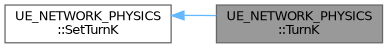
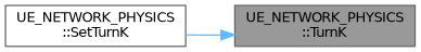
  digraph {
    rankdir=RL
    node [fontname=Helvetica fontsize=10 shape=box style=filled]
    n1 [color=gray40 fillcolor=grey60 fontcolor=black height=0.2 label="UE_NETWORK_PHYSICS\l::TurnK" width=0.4]
    n2 [color=grey40 fillcolor=white height=0.2 label="UE_NETWORK_PHYSICS\l::SetTurnK" width=0.4]
-   n2 -> n1 [color=steelblue1 dir=back fontname=Helvetica fontsize=10 labelfontname=Helvetica labelfontsize=10 style=solid]
+   n1 -> n2 [color=steelblue1 dir=back fontname=Helvetica fontsize=10 labelfontname=Helvetica labelfontsize=10 style=solid]
  }
